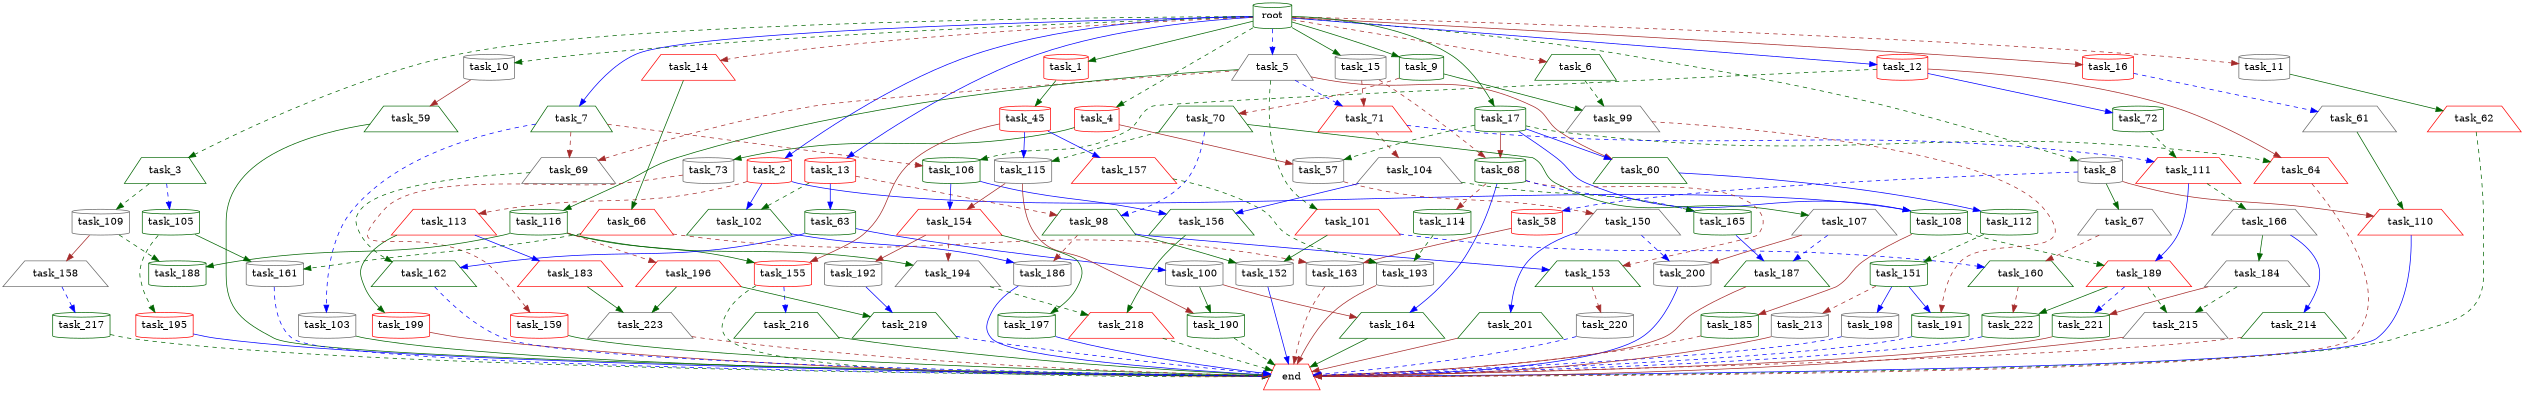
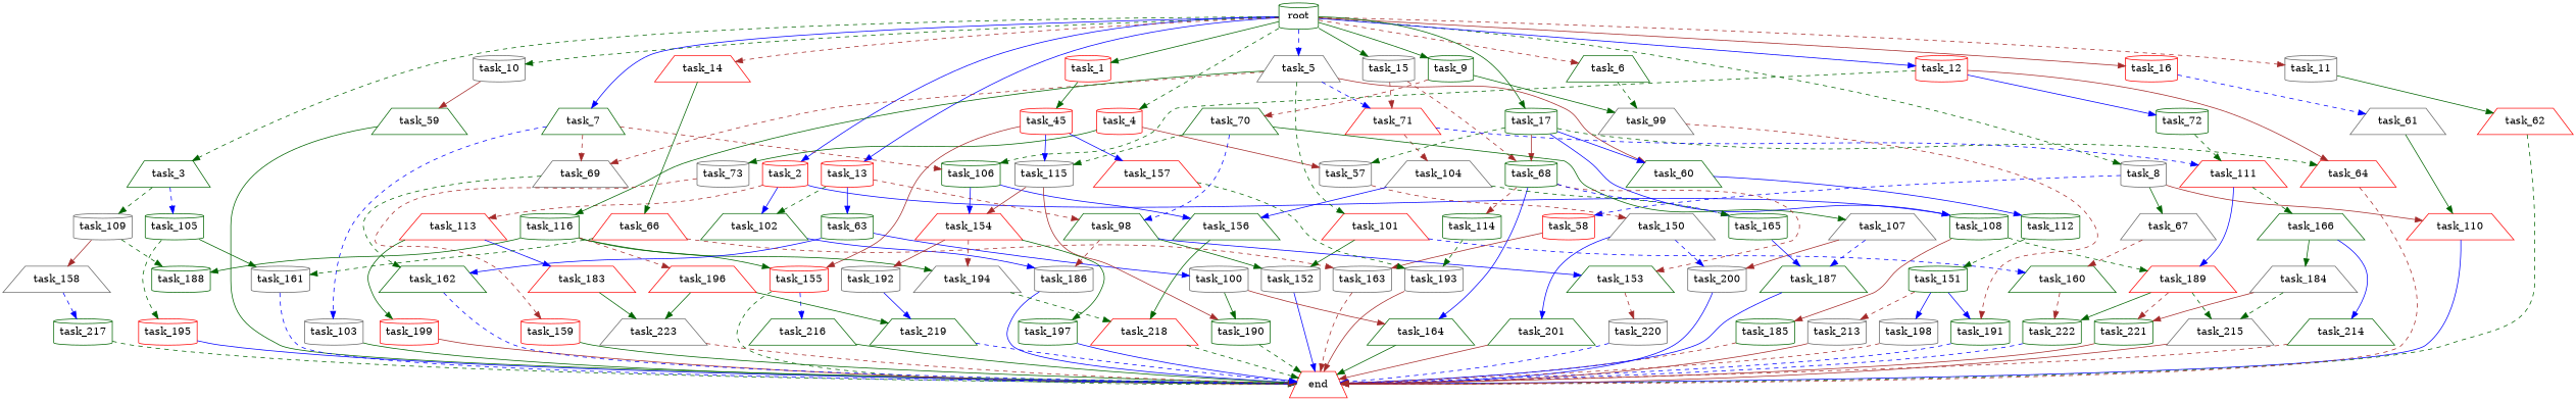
  digraph {
    node [color=darkgreen shape=cylinder]
    edge [color=darkgreen style=solid]
    task_1 [color=red]
    root
    task_2 [color=red]
    task_3 [shape=trapezium]
    task_4 [color=red]
    task_5 [color=gray40 shape=trapezium]
    task_6 [shape=trapezium]
    task_7 [shape=trapezium]
    task_8 [color=gray40]
    task_9
    task_10 [color=gray40]
    task_11 [color=gray40]
    task_12 [color=red]
    task_13 [color=red]
    task_14 [color=red shape=trapezium]
    task_15 [color=gray40]
    task_16 [color=red]
    task_17
    n19 [color=red label=task_45]
    task_102 [shape=trapezium]
    task_108
    task_113 [color=red shape=trapezium]
    task_105
    task_109 [color=gray40]
    task_57 [color=gray40]
    task_73 [color=gray40]
    task_60 [shape=trapezium]
    task_69 [color=gray40 shape=trapezium]
    task_71 [color=red shape=trapezium]
    task_101 [color=red shape=trapezium]
    task_116
    task_99 [color=gray40 shape=trapezium]
    task_103 [color=gray40]
    task_106
    task_58 [color=red]
    task_67 [color=gray40 shape=trapezium]
    task_110 [color=red shape=trapezium]
    task_70 [shape=trapezium]
    task_59 [shape=trapezium]
    task_62 [color=red shape=trapezium]
    task_64 [color=red shape=trapezium]
    task_72
    task_63
    task_98 [shape=trapezium]
    task_66 [color=red shape=trapezium]
    task_68
    task_61 [color=gray40 shape=trapezium]
    task_115 [color=gray40]
    task_155 [color=red]
    task_157 [color=red shape=trapezium]
    task_186 [color=gray40]
    task_185
    task_189 [color=red shape=trapezium]
    task_183 [color=red shape=trapezium]
    task_199 [color=red]
    task_161 [color=gray40]
    task_195 [color=red]
    task_158 [color=gray40 shape=trapezium]
    task_188
    task_150 [color=gray40 shape=trapezium]
    task_159 [color=red]
    task_112
    task_162 [shape=trapezium]
    task_104 [color=gray40 shape=trapezium]
    task_111 [color=red shape=trapezium]
    task_160 [shape=trapezium]
    task_152 [color=gray40]
    task_194 [color=gray40 shape=trapezium]
    task_196 [color=red shape=trapezium]
    task_191
    end [color=red shape=trapezium]
    task_156 [shape=trapezium]
    task_154 [color=red shape=trapezium]
    task_163 [color=gray40]
    task_107 [color=gray40 shape=trapezium]
    task_100 [color=gray40]
    task_153 [shape=trapezium]
    task_114
    task_164 [shape=trapezium]
    task_165
    task_200 [color=gray40]
    task_201 [shape=trapezium]
    task_151
    task_190
    task_216 [shape=trapezium]
    task_193 [color=gray40]
    task_222
    task_220 [color=gray40]
    task_187 [shape=trapezium]
-   task_166 [color=gray40 shape=trapezium]
+   task_166 [shape=trapezium]
    task_218 [color=red shape=trapezium]
    task_192 [color=gray40]
    task_197
    task_215 [color=gray40 shape=trapezium]
    task_221
    task_217
    task_184 [color=gray40 shape=trapezium]
    task_214 [shape=trapezium]
    task_198 [color=gray40]
    task_213 [color=gray40]
    task_223 [color=gray40 shape=trapezium]
    task_219 [shape=trapezium]
    task_1 -> n19
    root -> task_1
    root -> task_2 [color=blue]
    root -> task_3 [style=dashed]
    root -> task_4 [style=dashed]
    root -> task_5 [color=blue style=dashed]
    root -> task_6 [color=brown style=dashed]
    root -> task_7 [color=blue]
    root -> task_8 [style=dashed]
    root -> task_9
    root -> task_10 [style=dashed]
    root -> task_11 [color=brown style=dashed]
    root -> task_12 [color=blue]
    root -> task_13 [color=blue]
    root -> task_14 [color=brown style=dashed]
    root -> task_15
    root -> task_16 [color=brown]
    root -> task_17
    task_2 -> task_102 [color=blue]
    task_2 -> task_108 [color=blue]
    task_2 -> task_113 [color=brown style=dashed]
    task_3 -> task_105 [color=blue style=dashed]
    task_3 -> task_109 [style=dashed]
    task_4 -> task_57 [color=brown]
    task_4 -> task_73
    task_5 -> task_60 [color=brown]
    task_5 -> task_69 [color=brown style=dashed]
    task_5 -> task_71 [color=blue style=dashed]
    task_5 -> task_101 [style=dashed]
    task_5 -> task_116
    task_6 -> task_99 [style=dashed]
    task_7 -> task_69 [color=brown style=dashed]
    task_7 -> task_103 [color=blue style=dashed]
    task_7 -> task_106 [color=brown style=dashed]
    task_8 -> task_58 [color=blue style=dashed]
    task_8 -> task_67
    task_8 -> task_110 [color=brown]
    task_9 -> task_99
    task_9 -> task_70 [color=brown style=dashed]
    task_10 -> task_59 [color=brown]
    task_11 -> task_62
    task_12 -> task_106 [style=dashed]
    task_12 -> task_64 [color=brown]
    task_12 -> task_72 [color=blue]
    task_13 -> task_102 [style=dashed]
    task_13 -> task_63 [color=blue]
    task_13 -> task_98 [color=brown style=dashed]
    task_14 -> task_66
    task_15 -> task_71 [color=brown style=dashed]
    task_15 -> task_68 [color=brown style=dashed]
    task_16 -> task_61 [color=blue style=dashed]
    task_17 -> task_108 [color=blue]
    task_17 -> task_57 [style=dashed]
    task_17 -> task_60 [color=blue]
    task_17 -> task_64 [style=dashed]
    task_17 -> task_68 [color=brown]
    n19 -> task_115 [color=blue]
    n19 -> task_155 [color=brown]
    n19 -> task_157 [color=blue]
    task_102 -> task_186 [color=blue]
    task_108 -> task_185 [color=brown]
    task_108 -> task_189 [style=dashed]
    task_113 -> task_183 [color=blue]
    task_113 -> task_199
    task_105 -> task_161
    task_105 -> task_195 [style=dashed]
    task_109 -> task_158 [color=brown]
    task_109 -> task_188 [style=dashed]
    task_57 -> task_150 [color=brown style=dashed]
    task_73 -> task_159 [color=brown style=dashed]
    task_60 -> task_112 [color=blue]
    task_69 -> task_162 [style=dashed]
    task_71 -> task_104 [color=brown style=dashed]
    task_71 -> task_111 [color=blue style=dashed]
    task_101 -> task_160 [color=blue style=dashed]
    task_101 -> task_152
    task_116 -> task_155
    task_116 -> task_188
    task_116 -> task_194
    task_116 -> task_196 [color=brown style=dashed]
    task_99 -> task_191 [color=brown style=dashed]
    task_103 -> end
    task_106 -> task_156 [color=blue]
    task_106 -> task_154 [color=blue]
    task_58 -> task_163 [color=brown]
    task_67 -> task_160 [color=brown style=dashed]
    task_110 -> end [color=blue]
    task_70 -> task_98 [color=blue style=dashed]
    task_70 -> task_115 [style=dashed]
    task_70 -> task_107
    task_59 -> end
    task_62 -> end [style=dashed]
    task_64 -> end [color=brown style=dashed]
    task_72 -> task_111 [style=dashed]
    task_63 -> task_162 [color=blue]
    task_63 -> task_100 [color=blue]
    task_98 -> task_186 [color=brown style=dashed]
    task_98 -> task_152
    task_98 -> task_153 [color=blue]
    task_66 -> task_161 [style=dashed]
    task_66 -> task_163 [color=brown style=dashed]
    task_68 -> task_153 [color=brown style=dashed]
    task_68 -> task_114 [color=brown style=dashed]
    task_68 -> task_164 [color=blue]
    task_68 -> task_165 [color=blue style=dashed]
    task_61 -> task_110
    task_115 -> task_154 [color=brown]
    task_115 -> task_190 [color=brown]
    task_155 -> end [style=dashed]
    task_155 -> task_216 [color=blue style=dashed]
    task_157 -> task_193 [style=dashed]
    task_186 -> end [color=blue]
    task_185 -> end [color=brown style=dashed]
    task_189 -> task_222
    task_189 -> task_215 [style=dashed]
-   task_189 -> task_221 [color=blue style=dashed]
+   task_189 -> task_221 [color=brown style=dashed]
    task_183 -> task_223
    task_199 -> end [color=brown]
    task_161 -> end [color=blue style=dashed]
    task_195 -> end [color=blue]
    task_158 -> task_217 [color=blue style=dashed]
    task_150 -> task_200 [color=blue style=dashed]
    task_150 -> task_201 [color=blue]
    task_159 -> end
    task_112 -> task_151 [style=dashed]
    task_162 -> end [color=blue style=dashed]
    task_104 -> task_156 [color=blue]
    task_104 -> task_165 [style=dashed]
    task_111 -> task_189 [color=blue]
    task_111 -> task_166 [style=dashed]
    task_160 -> task_222 [color=brown style=dashed]
    task_152 -> end [color=blue]
    task_194 -> task_218 [style=dashed]
    task_196 -> task_223
    task_196 -> task_219
    task_191 -> end [color=blue style=dashed]
    task_156 -> task_218
    task_154 -> task_194 [color=brown style=dashed]
    task_154 -> task_192 [color=brown]
    task_154 -> task_197
    task_163 -> end [color=brown style=dashed]
    task_107 -> task_200 [color=brown]
    task_107 -> task_187 [color=blue style=dashed]
    task_100 -> task_164 [color=brown]
    task_100 -> task_190
    task_153 -> task_220 [color=brown style=dashed]
    task_114 -> task_193 [style=dashed]
    task_164 -> end
    task_165 -> task_187 [color=blue]
    task_200 -> end [color=blue]
    task_201 -> end [color=brown]
    task_151 -> task_191 [color=blue]
    task_151 -> task_198 [color=blue]
    task_151 -> task_213 [color=brown style=dashed]
    task_190 -> end [style=dashed]
    task_216 -> end
    task_193 -> end [color=brown]
    task_222 -> end [color=blue style=dashed]
    task_220 -> end [color=blue style=dashed]
-   task_187 -> end [color=brown]
+   task_187 -> end [color=blue]
    task_166 -> task_184
    task_166 -> task_214 [color=blue]
    task_218 -> end [style=dashed]
    task_192 -> task_219 [color=blue]
    task_197 -> end [color=blue]
    task_215 -> end [color=brown]
    task_221 -> end [color=brown]
    task_217 -> end [style=dashed]
    task_184 -> task_215 [style=dashed]
    task_184 -> task_221 [color=brown]
    task_214 -> end [color=brown style=dashed]
-   task_198 -> end [color=blue style=dashed]
+   task_198 -> end [color=brown style=dashed]
    task_213 -> end [color=brown]
    task_223 -> end [color=brown style=dashed]
    task_219 -> end [color=blue style=dashed]
  }
